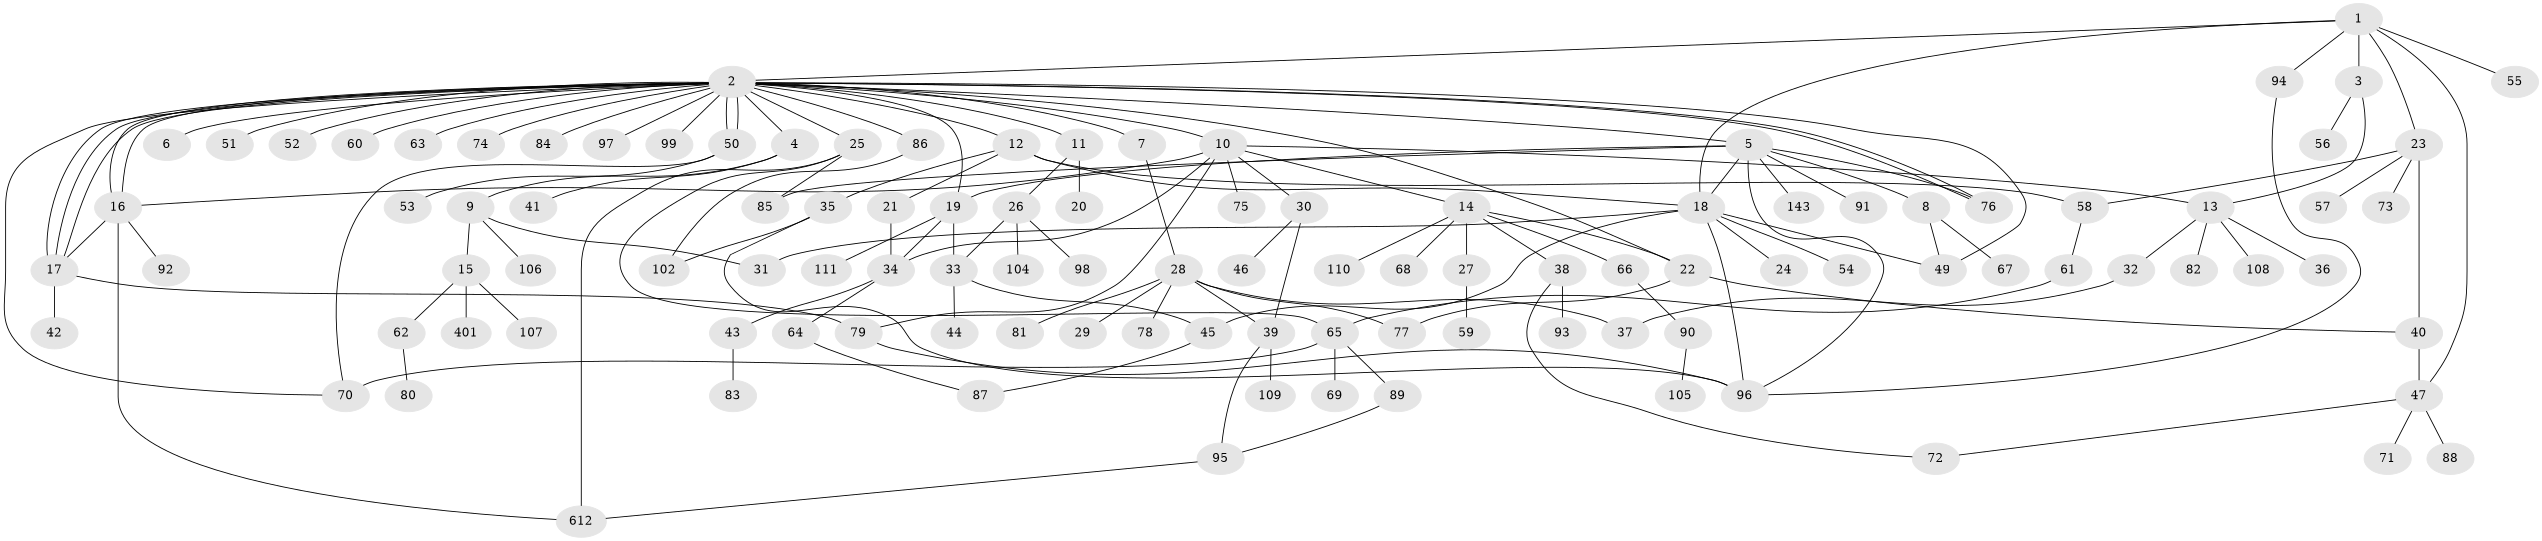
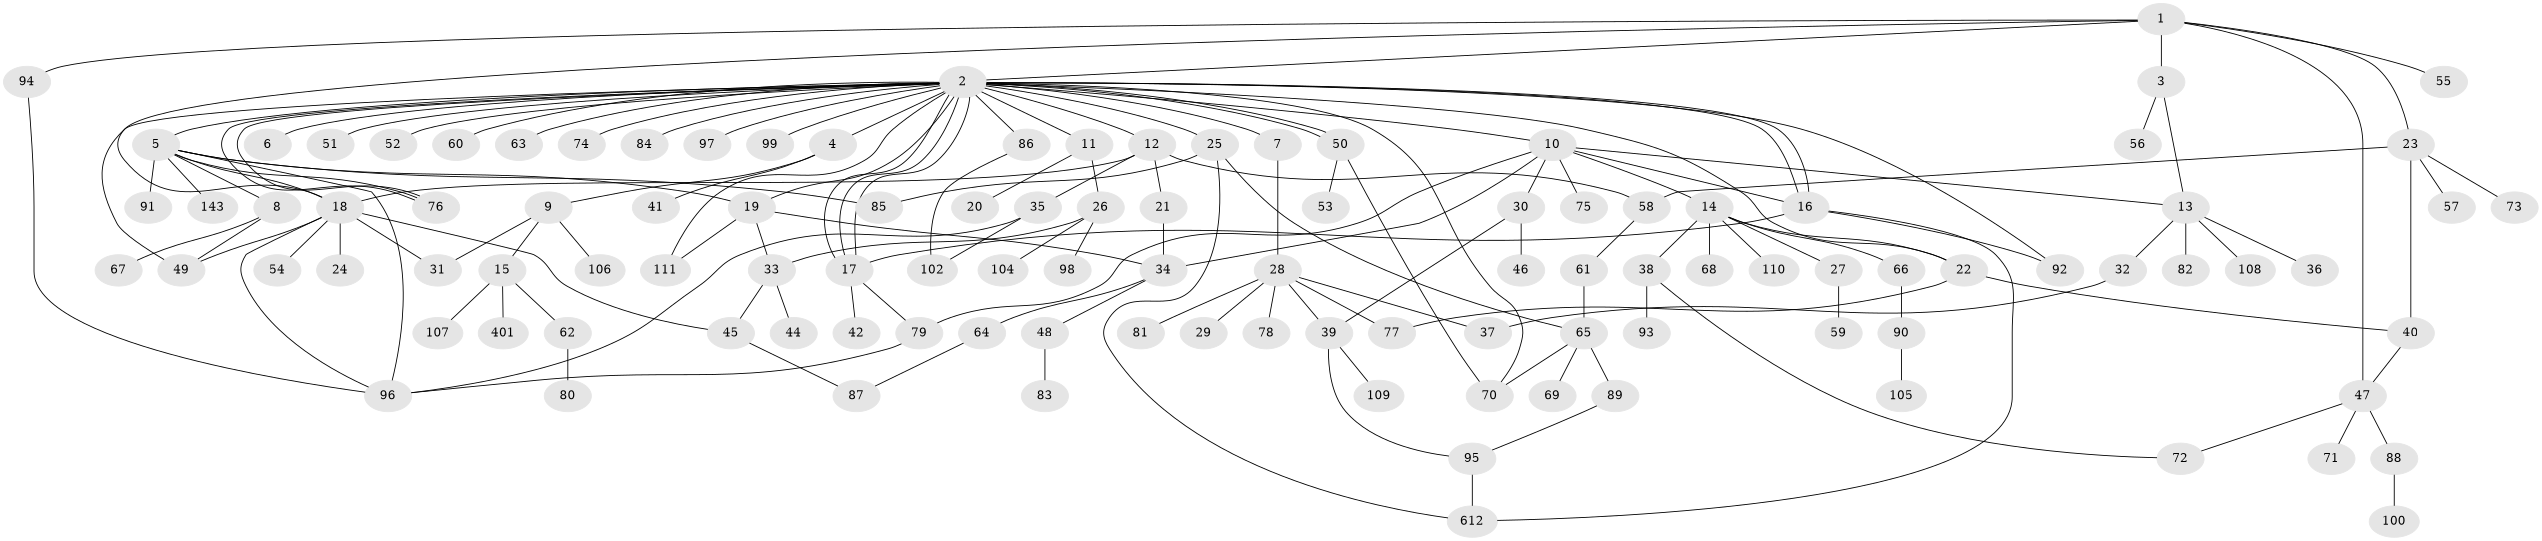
  graph {
    node [color=gray90 style=filled]
    1
    2
    3
    18
    23
    47
    55
    94
    4
    5
    6
    7
    10
    11
    12
    16
    17
    19
    22
    25
    49
    50
    51
    52
    60
    63
    70
    74
    76
    84
    86
    92
    97
    99
    111
    13
    56
    96
    31
    24
    45
    54
    40
    58
    57
    73
    72
    71
    88
    9
    41
    8
    85
    91
    n55 [label=143]
    28
    14
    30
    34
    75
    79
    20
    26
    21
    35
    n66 [label=612]
    42
    33
    77
    65
    53
    102
    32
    36
    82
    108
    15
    106
    67
    29
    37
    39
    78
    81
    62
    n86 [label=401]
    107
    27
    38
    66
    68
    110
    46
-   43
+   43 [label=48]
    64
    98
    104
    61
    59
    93
    90
    80
    87
    44
    69
    89
    95
    109
    83
+   100
    105
    1 -- 2
    1 -- 3
    1 -- 18
    1 -- 23
    1 -- 47
    1 -- 55
    1 -- 94
    2 -- 4
    2 -- 5
    2 -- 6
    2 -- 7
    2 -- 10
    2 -- 11
    2 -- 12
    2 -- 16
    2 -- 16
    2 -- 17
    2 -- 17
    2 -- 17
    2 -- 19
    2 -- 22
    2 -- 25
    2 -- 49
    2 -- 50
    2 -- 50
    2 -- 51
    2 -- 52
    2 -- 60
    2 -- 63
    2 -- 70
    2 -- 74
    2 -- 76
    2 -- 76
    2 -- 84
    2 -- 86
+   2 -- 92
    2 -- 97
    2 -- 99
+   2 -- 111
    3 -- 13
    3 -- 56
    18 -- 49
    18 -- 96
    18 -- 31
    18 -- 24
    18 -- 45
    18 -- 54
    23 -- 40
    23 -- 58
    23 -- 57
    23 -- 73
    47 -- 72
    47 -- 71
    47 -- 88
    94 -- 96
    4 -- 9
    4 -- 41
    5 -- 18
    5 -- 19
    5 -- 76
    5 -- 96
    5 -- 8
    5 -- 85
    5 -- 91
    5 -- n55
    7 -- 28
    10 -- 16
    10 -- 13
    10 -- 14
    10 -- 30
    10 -- 34
    10 -- 75
    10 -- 79
    11 -- 20
    11 -- 26
    12 -- 18
    12 -- 58
    12 -- 21
    12 -- 35
    16 -- 17
    16 -- 92
    16 -- n66
    17 -- 79
    17 -- 42
    19 -- 111
    19 -- 34
    19 -- 33
    22 -- 40
    22 -- 77
    25 -- 85
    25 -- n66
    25 -- 65
    50 -- 70
    50 -- 53
    86 -- 102
    13 -- 32
    13 -- 36
    13 -- 82
    13 -- 108
    45 -- 87
    40 -- 47
    58 -- 61
+   88 -- 100
    9 -- 31
    9 -- 15
    9 -- 106
    8 -- 49
    8 -- 67
    28 -- 77
    28 -- 29
    28 -- 37
    28 -- 39
    28 -- 78
    28 -- 81
    14 -- 22
    14 -- 27
    14 -- 38
    14 -- 66
    14 -- 68
    14 -- 110
    30 -- 39
    30 -- 46
    34 -- 43
    34 -- 64
    79 -- 96
    26 -- 33
    26 -- 98
    26 -- 104
    21 -- 34
    35 -- 96
    35 -- 102
    33 -- 45
    33 -- 44
    65 -- 70
    65 -- 69
    65 -- 89
    32 -- 37
    15 -- 62
    15 -- n86
    15 -- 107
    39 -- 95
    39 -- 109
    62 -- 80
    27 -- 59
    38 -- 72
    38 -- 93
    66 -- 90
    43 -- 83
    64 -- 87
    61 -- 65
    90 -- 105
    89 -- 95
    95 -- n66
  }
